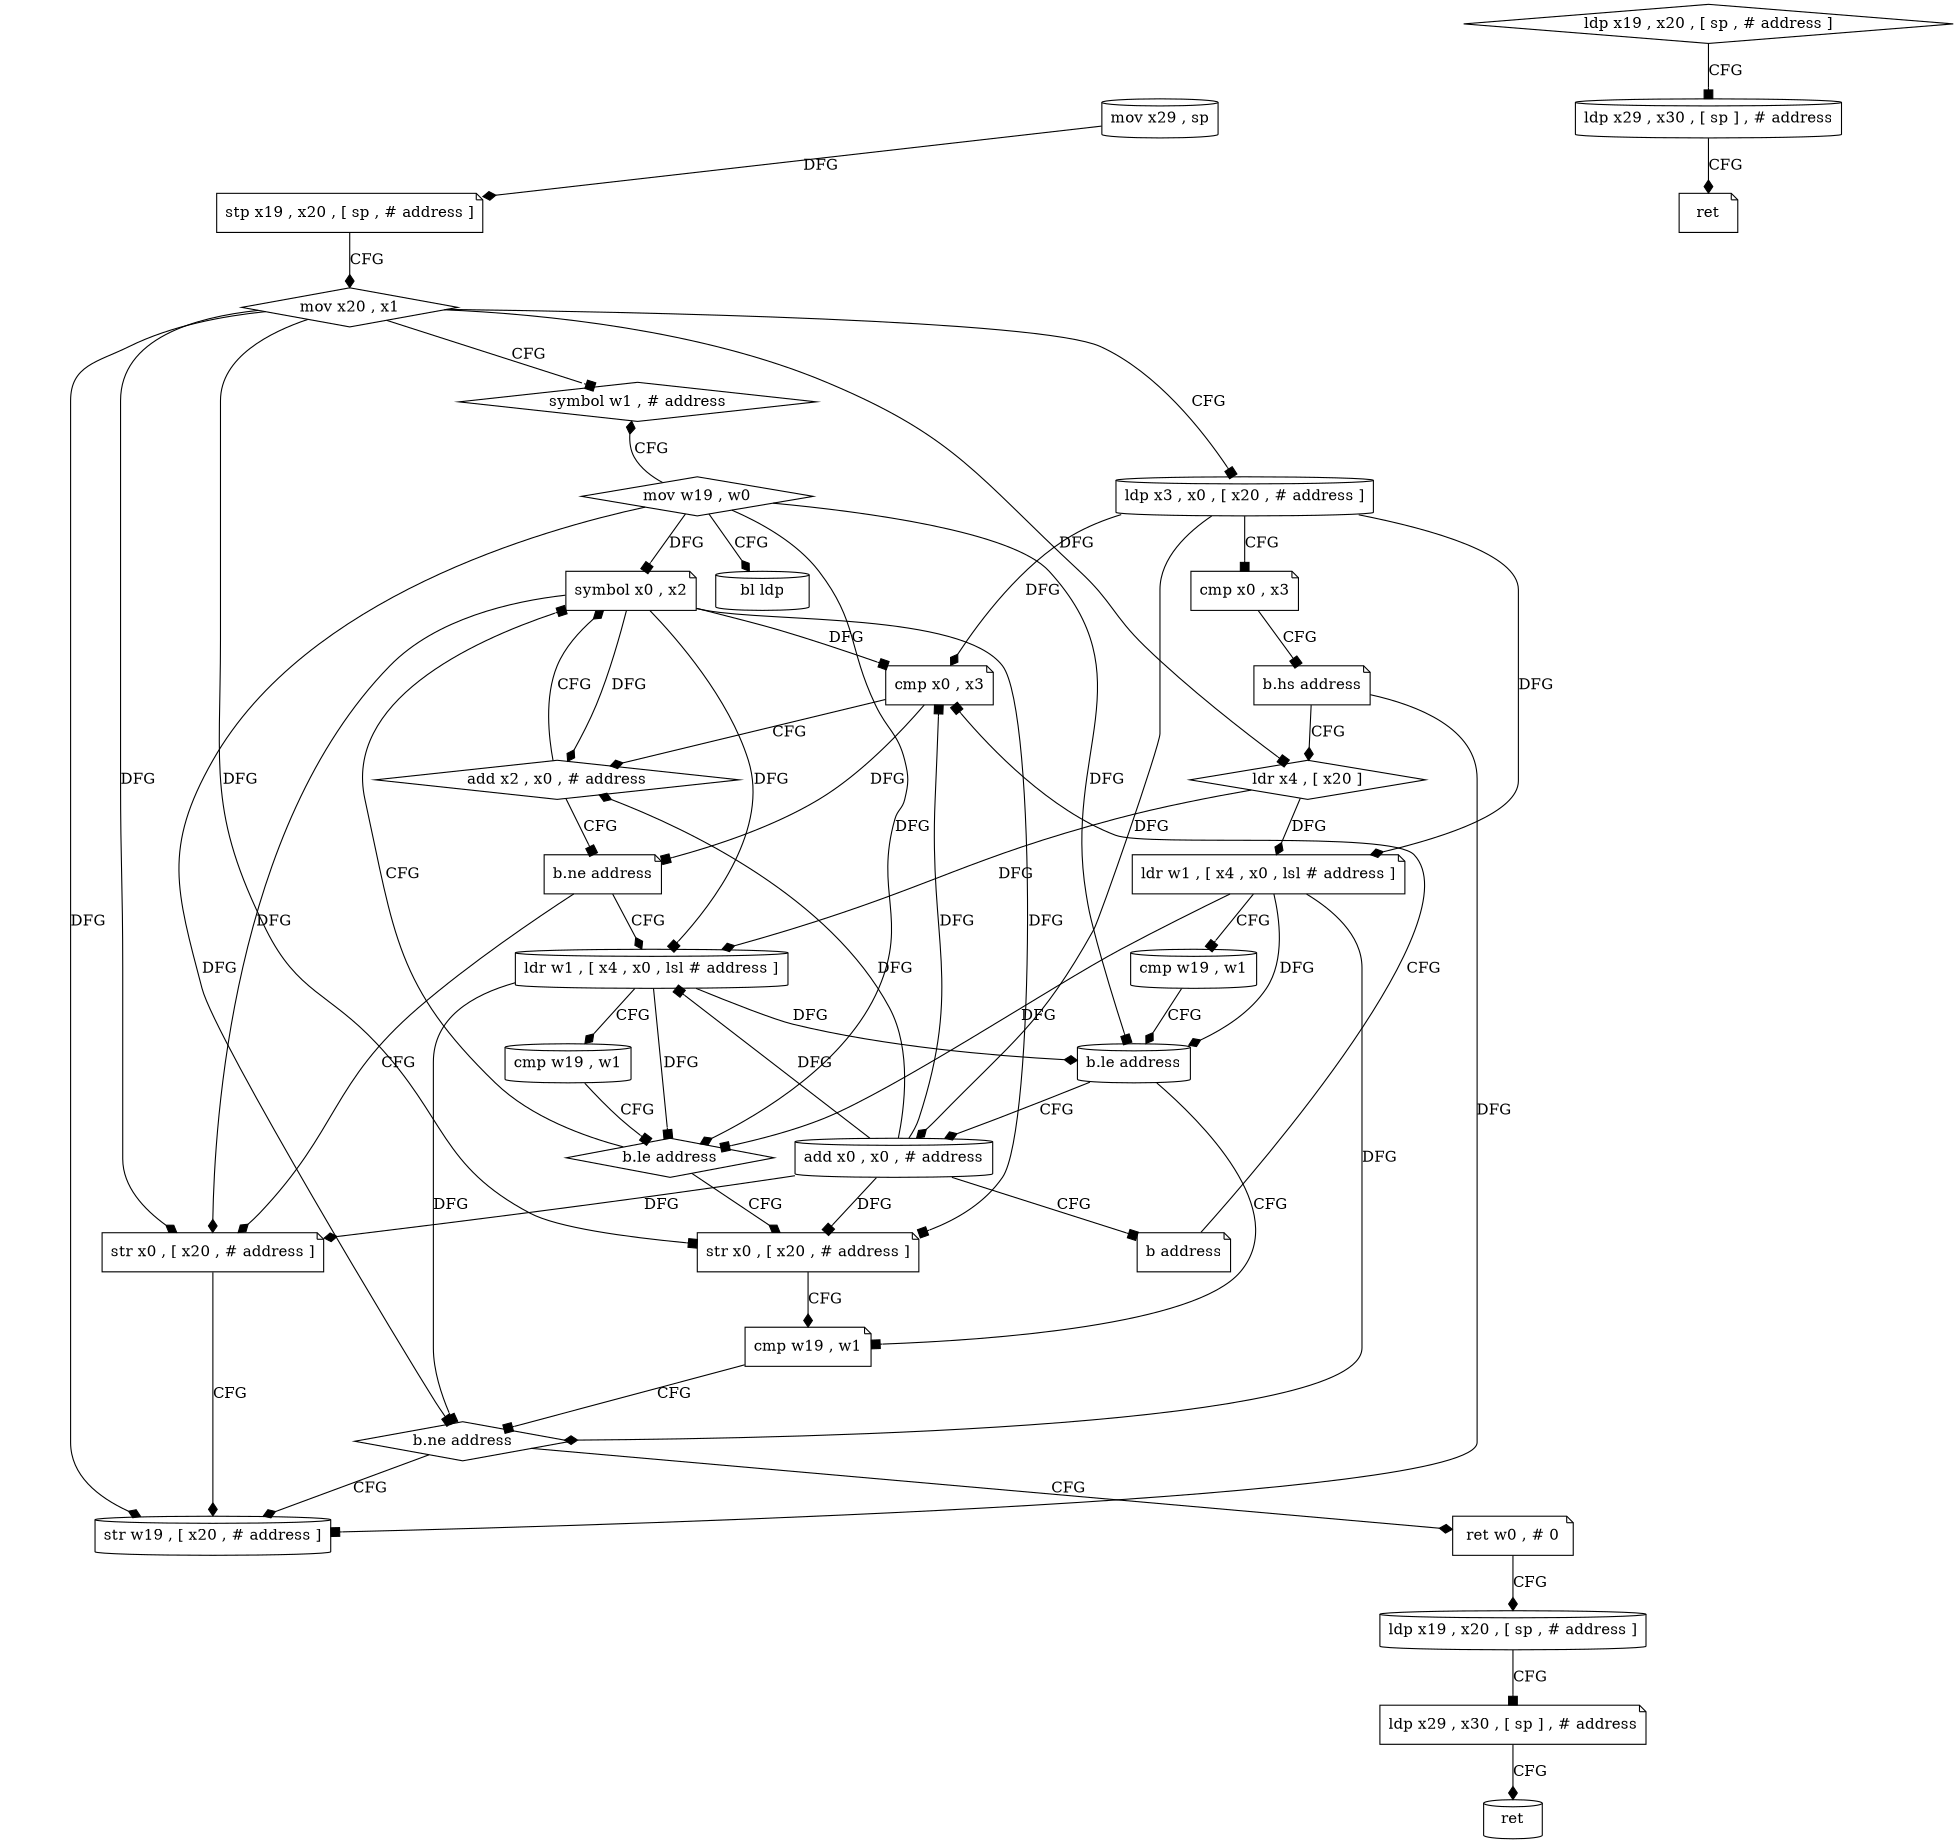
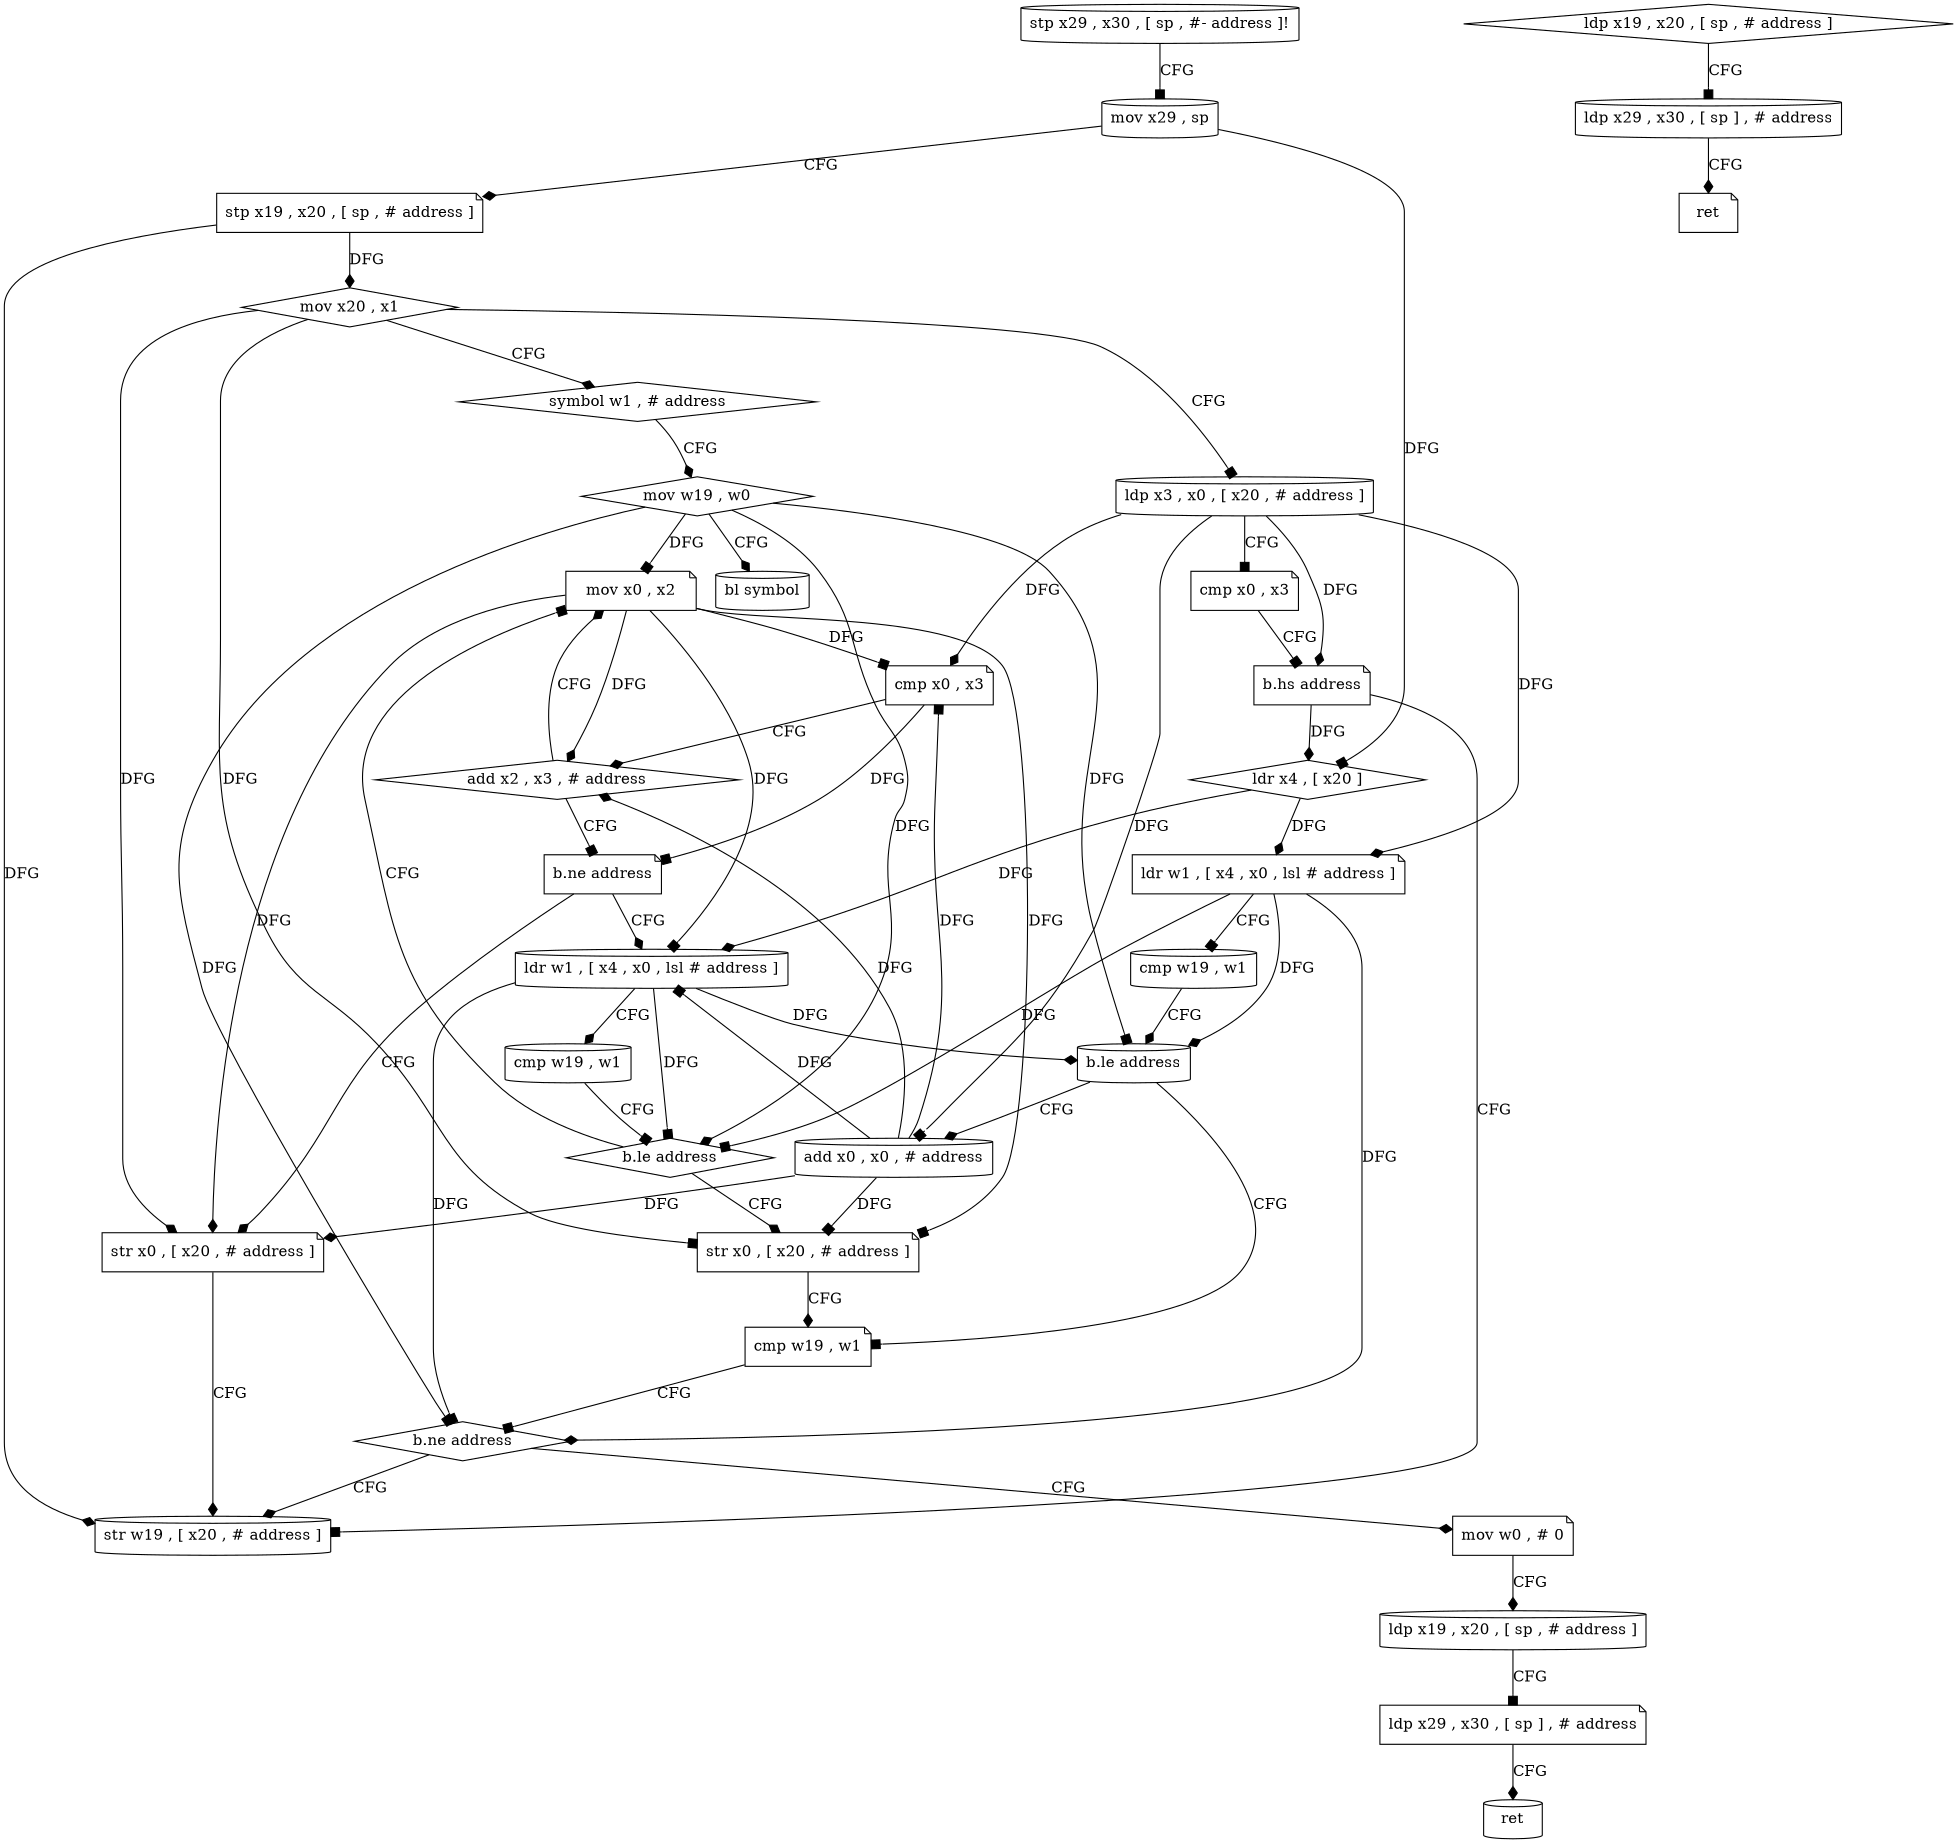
  digraph {
    node [shape=note]
    edge [arrowhead=diamond]
+   n1 [label="stp x29 , x30 , [ sp , #- address ]!" shape=cylinder]
    n2 [label="mov x29 , sp" shape=cylinder]
    n3 [label="stp x19 , x20 , [ sp , # address ]"]
    n4 [label="mov x20 , x1" shape=diamond]
    n5 [label="symbol w1 , # address" shape=diamond]
    n6 [label="ldp x3 , x0 , [ x20 , # address ]" shape=cylinder]
    n7 [label="str w19 , [ x20 , # address ]" shape=cylinder]
    n8 [label="ldr x4 , [ x20 ]" shape=diamond]
    n9 [label="str x0 , [ x20 , # address ]"]
    n10 [label="str x0 , [ x20 , # address ]"]
    n11 [label="mov w19 , w0" shape=diamond]
    n12 [label="cmp x0 , x3"]
    n13 [label="b.hs address"]
    n14 [label="ldr w1 , [ x4 , x0 , lsl # address ]"]
    n15 [label="add x0 , x0 , # address" shape=cylinder]
    n16 [label="cmp x0 , x3"]
    n17 [label="ldr w1 , [ x4 , x0 , lsl # address ]" shape=cylinder]
    n18 [label="cmp w19 , w1"]
-   n19 [label="bl ldp" shape=cylinder]
+   n19 [label="bl symbol" shape=cylinder]
    n20 [label="b.le address" shape=cylinder]
    n21 [label="b.ne address" shape=diamond]
    n22 [label="b.le address" shape=diamond]
-   n23 [label="symbol x0 , x2"]
-   n24 [label="ret w0 , # 0"]
+   n23 [label="mov x0 , x2"]
+   n24 [label="mov w0 , # 0"]
    n25 [label="ldp x19 , x20 , [ sp , # address ]" shape=cylinder]
    n26 [label="ldp x29 , x30 , [ sp ] , # address"]
    n27 [label="cmp w19 , w1" shape=cylinder]
-   n28 [label="b address"]
-   n29 [label="add x2 , x0 , # address" shape=diamond]
+   n29 [label="add x2 , x3 , # address" shape=diamond]
    n30 [label="b.ne address"]
    n31 [label=ret shape=cylinder]
    n32 [label="cmp w19 , w1" shape=cylinder]
    n33 [label="ldp x19 , x20 , [ sp , # address ]" shape=diamond]
    n34 [label="ldp x29 , x30 , [ sp ] , # address" shape=cylinder]
    n35 [label=ret]
-   n2 -> n3 [label=DFG]
-   n3 -> n4 [label=CFG]
-   n4 -> n5 [arrowhead=box label=CFG]
+   n1 -> n2 [arrowhead=box label=CFG]
+   n2 -> n3 [label=CFG]
+   n3 -> n4 [label=DFG]
+   n4 -> n5 [label=CFG]
    n4 -> n6 [arrowhead=box label=CFG]
-   n4 -> n7 [label=DFG]
-   n4 -> n8 [arrowhead=box label=DFG]
+   n3 -> n7 [label=DFG]
+   n2 -> n8 [arrowhead=box label=DFG]
    n4 -> n9 [label=DFG]
    n4 -> n10 [arrowhead=box label=DFG]
-   n11 -> n5 [label=CFG]
+   n5 -> n11 [label=CFG]
    n6 -> n12 [arrowhead=box label=CFG]
+   n6 -> n13 [label=DFG]
    n6 -> n14 [label=DFG]
-   n6 -> n15 [label=DFG]
+   n6 -> n15 [arrowhead=box label=DFG]
    n6 -> n16 [label=DFG]
    n8 -> n14 [label=DFG]
    n8 -> n17 [label=DFG]
    n9 -> n7 [label=CFG]
    n10 -> n18 [label=CFG]
    n11 -> n19 [label=CFG]
    n11 -> n20 [arrowhead=box label=DFG]
    n11 -> n21 [arrowhead=box label=DFG]
    n11 -> n22 [label=DFG]
    n11 -> n23 [arrowhead=box label=DFG]
    n12 -> n13 [arrowhead=box label=CFG]
-   n13 -> n7 [arrowhead=box label=DFG]
-   n13 -> n8 [label=CFG]
+   n13 -> n7 [arrowhead=box label=CFG]
+   n13 -> n8 [label=DFG]
    n14 -> n20 [label=DFG]
    n14 -> n21 [label=DFG]
    n14 -> n22 [arrowhead=box label=DFG]
    n14 -> n27 [arrowhead=box label=CFG]
    n15 -> n9 [label=DFG]
    n15 -> n10 [arrowhead=box label=DFG]
    n15 -> n16 [arrowhead=box label=DFG]
    n15 -> n17 [arrowhead=box label=DFG]
-   n15 -> n28 [arrowhead=box label=CFG]
    n15 -> n29 [label=DFG]
    n16 -> n29 [label=CFG]
    n16 -> n30 [arrowhead=box label=DFG]
    n17 -> n20 [label=DFG]
    n17 -> n21 [arrowhead=box label=DFG]
    n17 -> n22 [arrowhead=box label=DFG]
    n17 -> n32 [label=CFG]
    n18 -> n21 [arrowhead=box label=CFG]
    n20 -> n15 [label=CFG]
    n20 -> n18 [arrowhead=box label=CFG]
    n21 -> n7 [label=CFG]
    n21 -> n24 [label=CFG]
    n22 -> n10 [label=CFG]
    n22 -> n23 [arrowhead=box label=CFG]
    n23 -> n9 [label=DFG]
    n23 -> n10 [arrowhead=box label=DFG]
    n23 -> n16 [arrowhead=box label=DFG]
    n23 -> n17 [arrowhead=box label=DFG]
    n23 -> n29 [label=DFG]
    n24 -> n25 [label=CFG]
    n25 -> n26 [arrowhead=box label=CFG]
    n26 -> n31 [label=CFG]
    n27 -> n20 [label=CFG]
-   n28 -> n16 [arrowhead=box label=CFG]
    n29 -> n23 [label=CFG]
    n29 -> n30 [arrowhead=box label=CFG]
    n30 -> n9 [label=CFG]
    n30 -> n17 [label=CFG]
    n32 -> n22 [arrowhead=box label=CFG]
    n33 -> n34 [arrowhead=box label=CFG]
    n34 -> n35 [label=CFG]
  }
